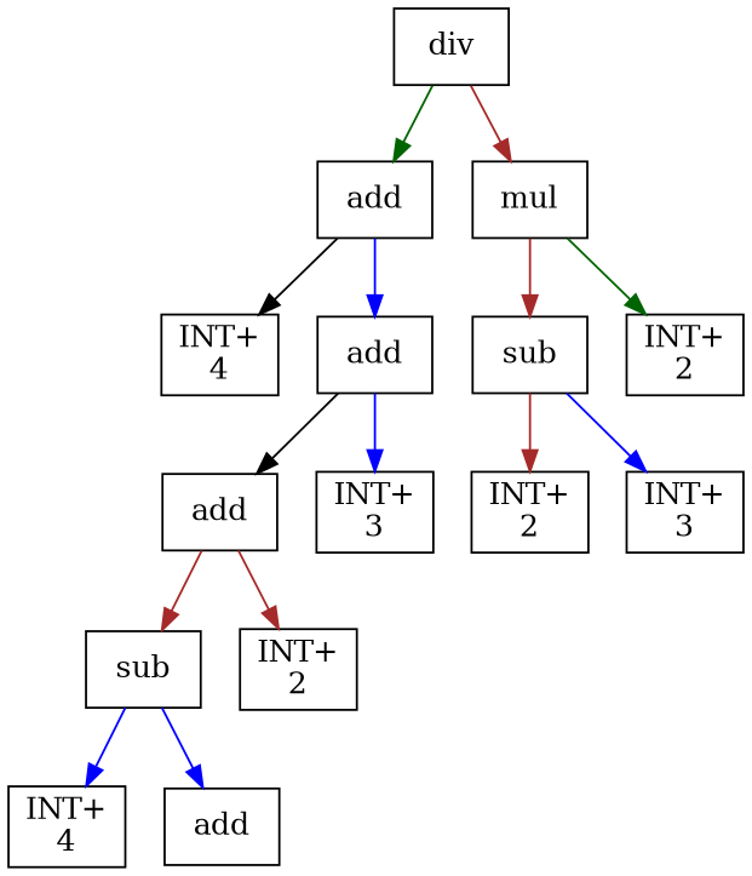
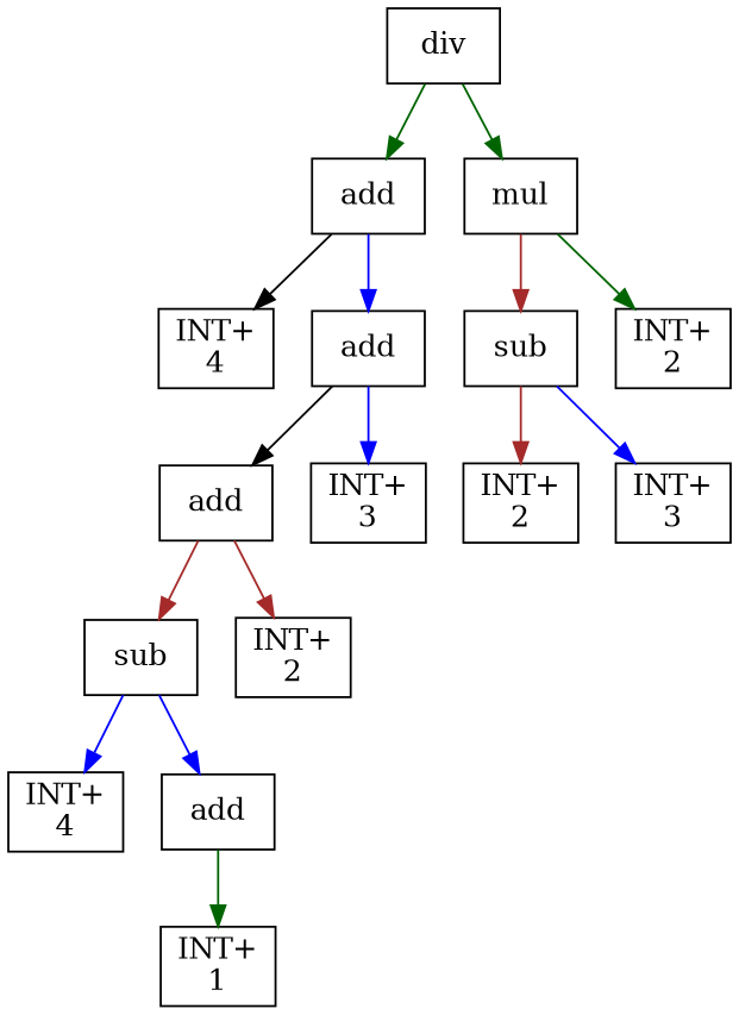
  digraph {
    node [shape=box]
    edge [color=blue]
    n1 [label=div]
    n2 [label=add]
    n3 [label=mul]
    n4 [label="INT+\n4"]
    n5 [label=add]
    n6 [label=sub]
    n7 [label="INT+\n2"]
    n8 [label=add]
    n9 [label="INT+\n3"]
    n10 [label=sub]
    n11 [label="INT+\n2"]
    n12 [label="INT+\n4"]
    n13 [label=add]
+   n14 [label="INT+\n1"]
    n15 [label="INT+\n2"]
    n16 [label="INT+\n3"]
    n1 -> n2 [color=darkgreen]
-   n1 -> n3 [color=brown]
+   n1 -> n3 [color=darkgreen]
    n2 -> n4 [color=black]
    n2 -> n5
    n3 -> n6 [color=brown]
    n3 -> n7 [color=darkgreen]
    n5 -> n8 [color=black]
    n5 -> n9
    n6 -> n15 [color=brown]
    n6 -> n16
    n8 -> n10 [color=brown]
    n8 -> n11 [color=brown]
    n10 -> n12
    n10 -> n13
+   n13 -> n14 [color=darkgreen]
  }
